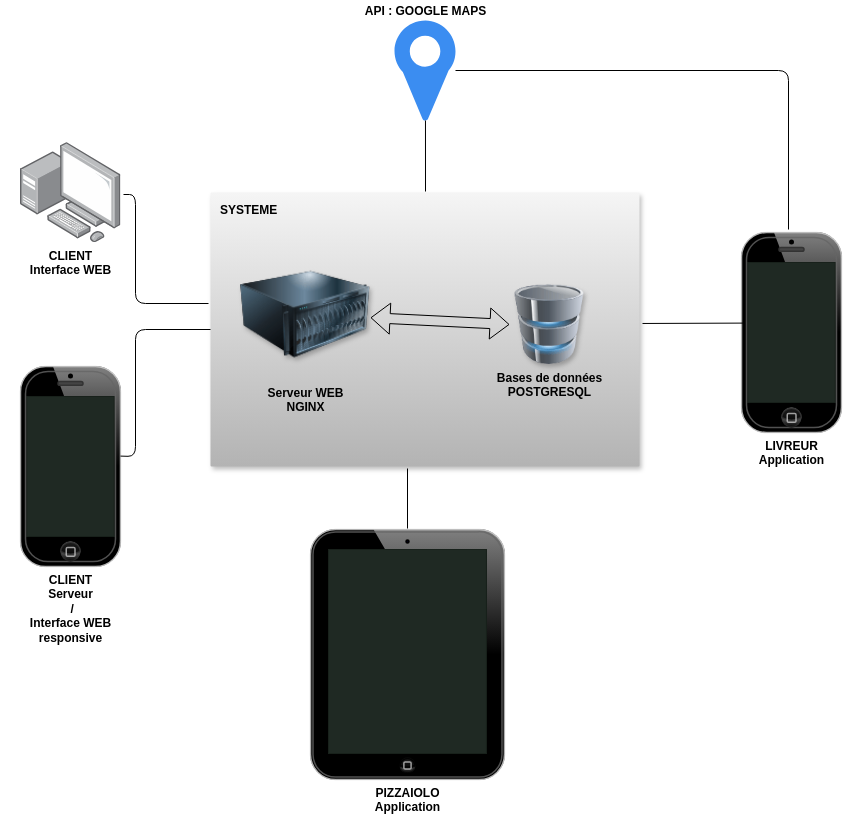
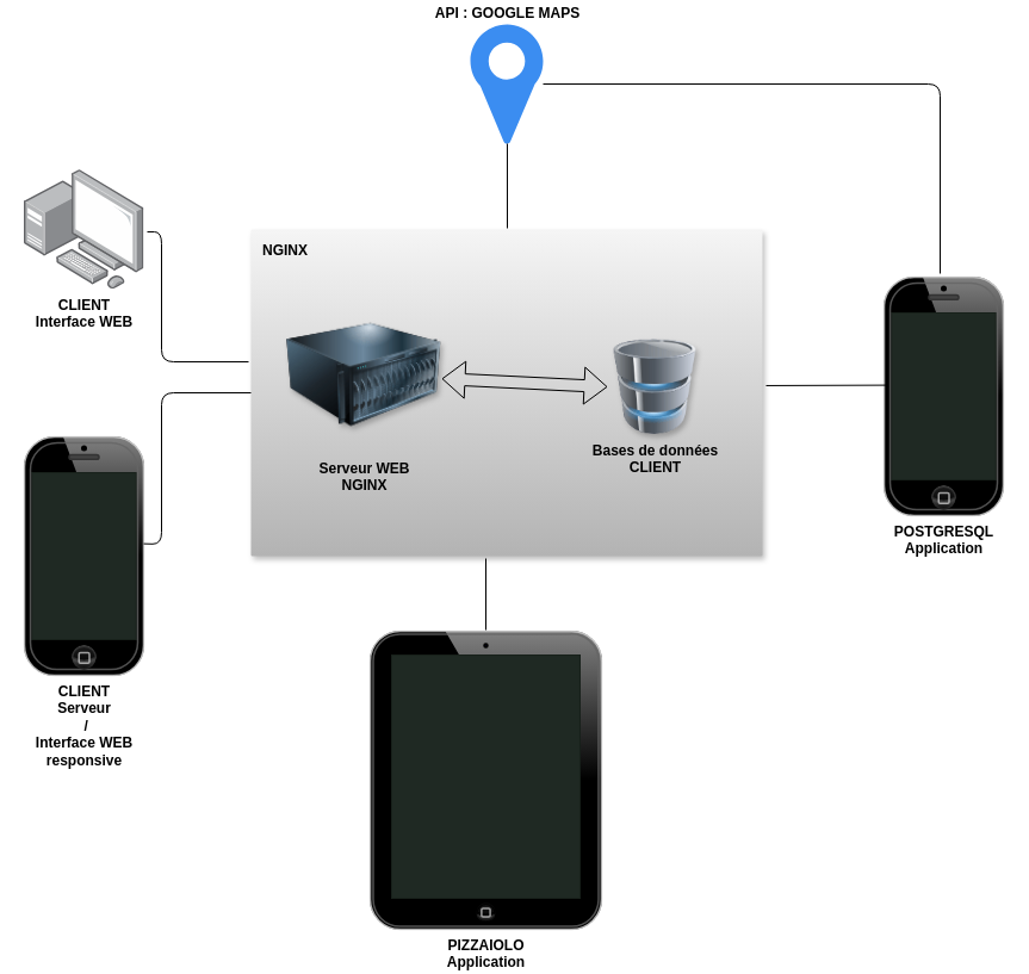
  <mxCell id="0" />
  <mxCell id="1" parent="0" />
- <mxCell id="2" value="SYSTEME" style="points=[[0,0,0],[0.25,0,0],[0.5,0,0],[0.75,0,0],[1,0,0],[1,0.25,0],[1,0.5,0],[1,0.75,0],[1,1,0],[0.75,1,0],[0.5,1,0],[0.25,1,0],[0,1,0],[0,0.75,0],[0,0.5,0],[0,0.25,0]];rounded=1;absoluteArcSize=1;arcSize=2;html=1;strokeColor=none;gradientColor=#b3b3b3;shadow=1;dashed=0;fontSize=12;align=left;verticalAlign=top;spacing=10;spacingTop=-4;fillColor=#f5f5f5;labelBackgroundColor=none;fontStyle=1" vertex="1" parent="1"><mxGeometry x="210" y="192" width="429" height="274" as="geometry" /></mxCell>
- <mxCell id="3" value="&lt;div&gt;Bases de données&lt;/div&gt;&lt;div&gt;POSTGRESQL&lt;br&gt;&lt;/div&gt;" style="image;html=1;labelBackgroundColor=none;image=img/lib/clip_art/computers/Database_128x128.png;shadow=1;fontStyle=1" vertex="1" parent="1"><mxGeometry x="509" y="284" width="80" height="80" as="geometry" /></mxCell>
+ <mxCell id="2" value="NGINX" style="points=[[0,0,0],[0.25,0,0],[0.5,0,0],[0.75,0,0],[1,0,0],[1,0.25,0],[1,0.5,0],[1,0.75,0],[1,1,0],[0.75,1,0],[0.5,1,0],[0.25,1,0],[0,1,0],[0,0.75,0],[0,0.5,0],[0,0.25,0]];rounded=1;absoluteArcSize=1;arcSize=2;html=1;strokeColor=none;gradientColor=#b3b3b3;shadow=1;dashed=0;fontSize=12;align=left;verticalAlign=top;spacing=10;spacingTop=-4;fillColor=#f5f5f5;labelBackgroundColor=none;fontStyle=1" vertex="1" parent="1"><mxGeometry x="210" y="192" width="429" height="274" as="geometry" /></mxCell>
+ <mxCell id="3" value="&lt;div&gt;Bases de données&lt;/div&gt;&lt;div&gt;CLIENT&lt;br&gt;&lt;/div&gt;" style="image;html=1;labelBackgroundColor=none;image=img/lib/clip_art/computers/Database_128x128.png;shadow=1;fontStyle=1" vertex="1" parent="1"><mxGeometry x="509" y="284" width="80" height="80" as="geometry" /></mxCell>
  <mxCell id="4" value="API : GOOGLE MAPS" style="html=1;aspect=fixed;strokeColor=none;shadow=0;align=center;verticalAlign=bottom;fillColor=#3B8DF1;shape=mxgraph.gcp2.maps_api;labelBackgroundColor=none;labelPosition=center;verticalLabelPosition=top;fontStyle=1" vertex="1" parent="1"><mxGeometry x="394" y="20" width="61" height="100" as="geometry" /></mxCell>
  <mxCell id="5" value="" style="endArrow=none;html=1;entryX=0.47;entryY=-0.015;entryDx=0;entryDy=0;entryPerimeter=0;" edge="1" parent="1" source="4" target="7"><mxGeometry width="50" height="50" relative="1" as="geometry"><mxPoint x="355" y="192" as="sourcePoint" /><mxPoint x="504.92" y="52.079" as="targetPoint" /><Array as="points"><mxPoint x="788" y="70" /></Array></mxGeometry></mxCell>
  <mxCell id="6" value="&lt;div&gt;PIZZAIOLO&lt;/div&gt;&lt;div&gt;Application&lt;br&gt;&lt;/div&gt;" style="verticalLabelPosition=bottom;verticalAlign=top;html=1;shadow=0;dashed=0;strokeWidth=1;shape=mxgraph.ios.iPad;bgStyle=bgGreen;fillColor=#aaaaaa;labelBackgroundColor=none;aspect=fixed;fontStyle=1" vertex="1" parent="1"><mxGeometry x="310" y="529" width="194" height="250" as="geometry" /></mxCell>
- <mxCell id="7" value="&lt;div&gt;LIVREUR&lt;/div&gt;&lt;div&gt;Application&lt;br&gt;&lt;/div&gt;" style="verticalLabelPosition=bottom;verticalAlign=top;html=1;shadow=0;dashed=0;strokeWidth=1;shape=mxgraph.ios.iPhone;bgStyle=bgGreen;fillColor=#aaaaaa;labelBackgroundColor=none;aspect=fixed;fontStyle=1" vertex="1" parent="1"><mxGeometry x="741" y="232" width="100" height="200" as="geometry" /></mxCell>
+ <mxCell id="7" value="&lt;div&gt;POSTGRESQL&lt;/div&gt;&lt;div&gt;Application&lt;br&gt;&lt;/div&gt;" style="verticalLabelPosition=bottom;verticalAlign=top;html=1;shadow=0;dashed=0;strokeWidth=1;shape=mxgraph.ios.iPhone;bgStyle=bgGreen;fillColor=#aaaaaa;labelBackgroundColor=none;aspect=fixed;fontStyle=1" vertex="1" parent="1"><mxGeometry x="741" y="232" width="100" height="200" as="geometry" /></mxCell>
  <mxCell id="8" value="&lt;div&gt;CLIENT&lt;/div&gt;&lt;div&gt;Serveur&lt;br&gt;&lt;/div&gt;&lt;div&gt;&amp;nbsp;/&lt;/div&gt;&lt;div&gt;Interface WEB&lt;br&gt;&lt;/div&gt;&lt;div&gt;responsive&lt;br&gt;&lt;/div&gt;" style="verticalLabelPosition=bottom;verticalAlign=top;html=1;shadow=0;dashed=0;strokeWidth=1;shape=mxgraph.ios.iPhone;bgStyle=bgGreen;fillColor=#aaaaaa;labelBackgroundColor=none;aspect=fixed;fontStyle=1" vertex="1" parent="1"><mxGeometry x="20" y="366" width="100" height="200" as="geometry" /></mxCell>
  <mxCell id="9" value="" style="endArrow=none;html=1;exitX=1;exitY=0.448;exitDx=0;exitDy=0;exitPerimeter=0;entryX=0;entryY=0.5;entryDx=0;entryDy=0;entryPerimeter=0;" edge="1" parent="1" source="8" target="2"><mxGeometry width="50" height="50" relative="1" as="geometry"><mxPoint x="218" y="242" as="sourcePoint" /><mxPoint x="210" y="319.467" as="targetPoint" /><Array as="points"><mxPoint x="135" y="456" /><mxPoint x="135" y="329" /></Array></mxGeometry></mxCell>
  <mxCell id="10" value="" style="shape=flexArrow;endArrow=classic;startArrow=classic;html=1;fontColor=#000000;entryX=0;entryY=0.5;entryDx=0;entryDy=0;" edge="1" parent="1" source="13" target="3"><mxGeometry width="50" height="50" relative="1" as="geometry"><mxPoint x="410" y="335.982" as="sourcePoint" /><mxPoint x="60" y="702" as="targetPoint" /></mxGeometry></mxCell>
  <mxCell id="11" value="" style="endArrow=none;html=1;fontColor=#000000;entryX=0.5;entryY=-0.004;entryDx=0;entryDy=0;entryPerimeter=0;" edge="1" parent="1" target="6"><mxGeometry width="50" height="50" relative="1" as="geometry"><mxPoint x="407" y="468" as="sourcePoint" /><mxPoint x="60" y="857" as="targetPoint" /></mxGeometry></mxCell>
  <mxCell id="12" value="" style="endArrow=none;html=1;fontColor=#000000;entryX=0.02;entryY=0.453;entryDx=0;entryDy=0;entryPerimeter=0;exitX=1.007;exitY=0.478;exitDx=0;exitDy=0;exitPerimeter=0;" edge="1" parent="1" source="2" target="7"><mxGeometry width="50" height="50" relative="1" as="geometry"><mxPoint x="10" y="846" as="sourcePoint" /><mxPoint x="60" y="796" as="targetPoint" /></mxGeometry></mxCell>
  <mxCell id="13" value="&lt;div&gt;Serveur WEB&lt;/div&gt;&lt;div&gt;NGINX&lt;/div&gt;" style="image;html=1;labelBackgroundColor=none;image=img/lib/clip_art/computers/Server_128x128.png;shadow=1;fontColor=#000000;aspect=fixed;fontStyle=1" vertex="1" parent="1"><mxGeometry x="240" y="249" width="130" height="130" as="geometry" /></mxCell>
  <mxCell id="14" value="" style="endArrow=none;html=1;fontColor=#000000;entryX=0.475;entryY=1;entryDx=0;entryDy=0;entryPerimeter=0;" edge="1" parent="1"><mxGeometry width="50" height="50" relative="1" as="geometry"><mxPoint x="425" y="191" as="sourcePoint" /><mxPoint x="424.975" y="120" as="targetPoint" /></mxGeometry></mxCell>
  <mxCell id="15" value="&lt;div&gt;CLIENT&lt;/div&gt;&lt;div&gt;Interface WEB&lt;br&gt;&lt;/div&gt;" style="points=[];aspect=fixed;html=1;align=center;shadow=0;dashed=0;image;image=img/lib/allied_telesis/computer_and_terminals/Personal_Computer_with_Server.svg;labelBackgroundColor=none;fontColor=#000000;fontStyle=1" vertex="1" parent="1"><mxGeometry x="20" y="142" width="100.4" height="100.4" as="geometry" /></mxCell>
  <mxCell id="16" value="" style="endArrow=none;html=1;fontColor=#000000;entryX=1.026;entryY=0.518;entryDx=0;entryDy=0;entryPerimeter=0;" edge="1" parent="1" target="15"><mxGeometry width="50" height="50" relative="1" as="geometry"><mxPoint x="208" y="303" as="sourcePoint" /><mxPoint x="70" y="824" as="targetPoint" /><Array as="points"><mxPoint x="135" y="303" /><mxPoint x="135" y="194" /></Array></mxGeometry></mxCell>
